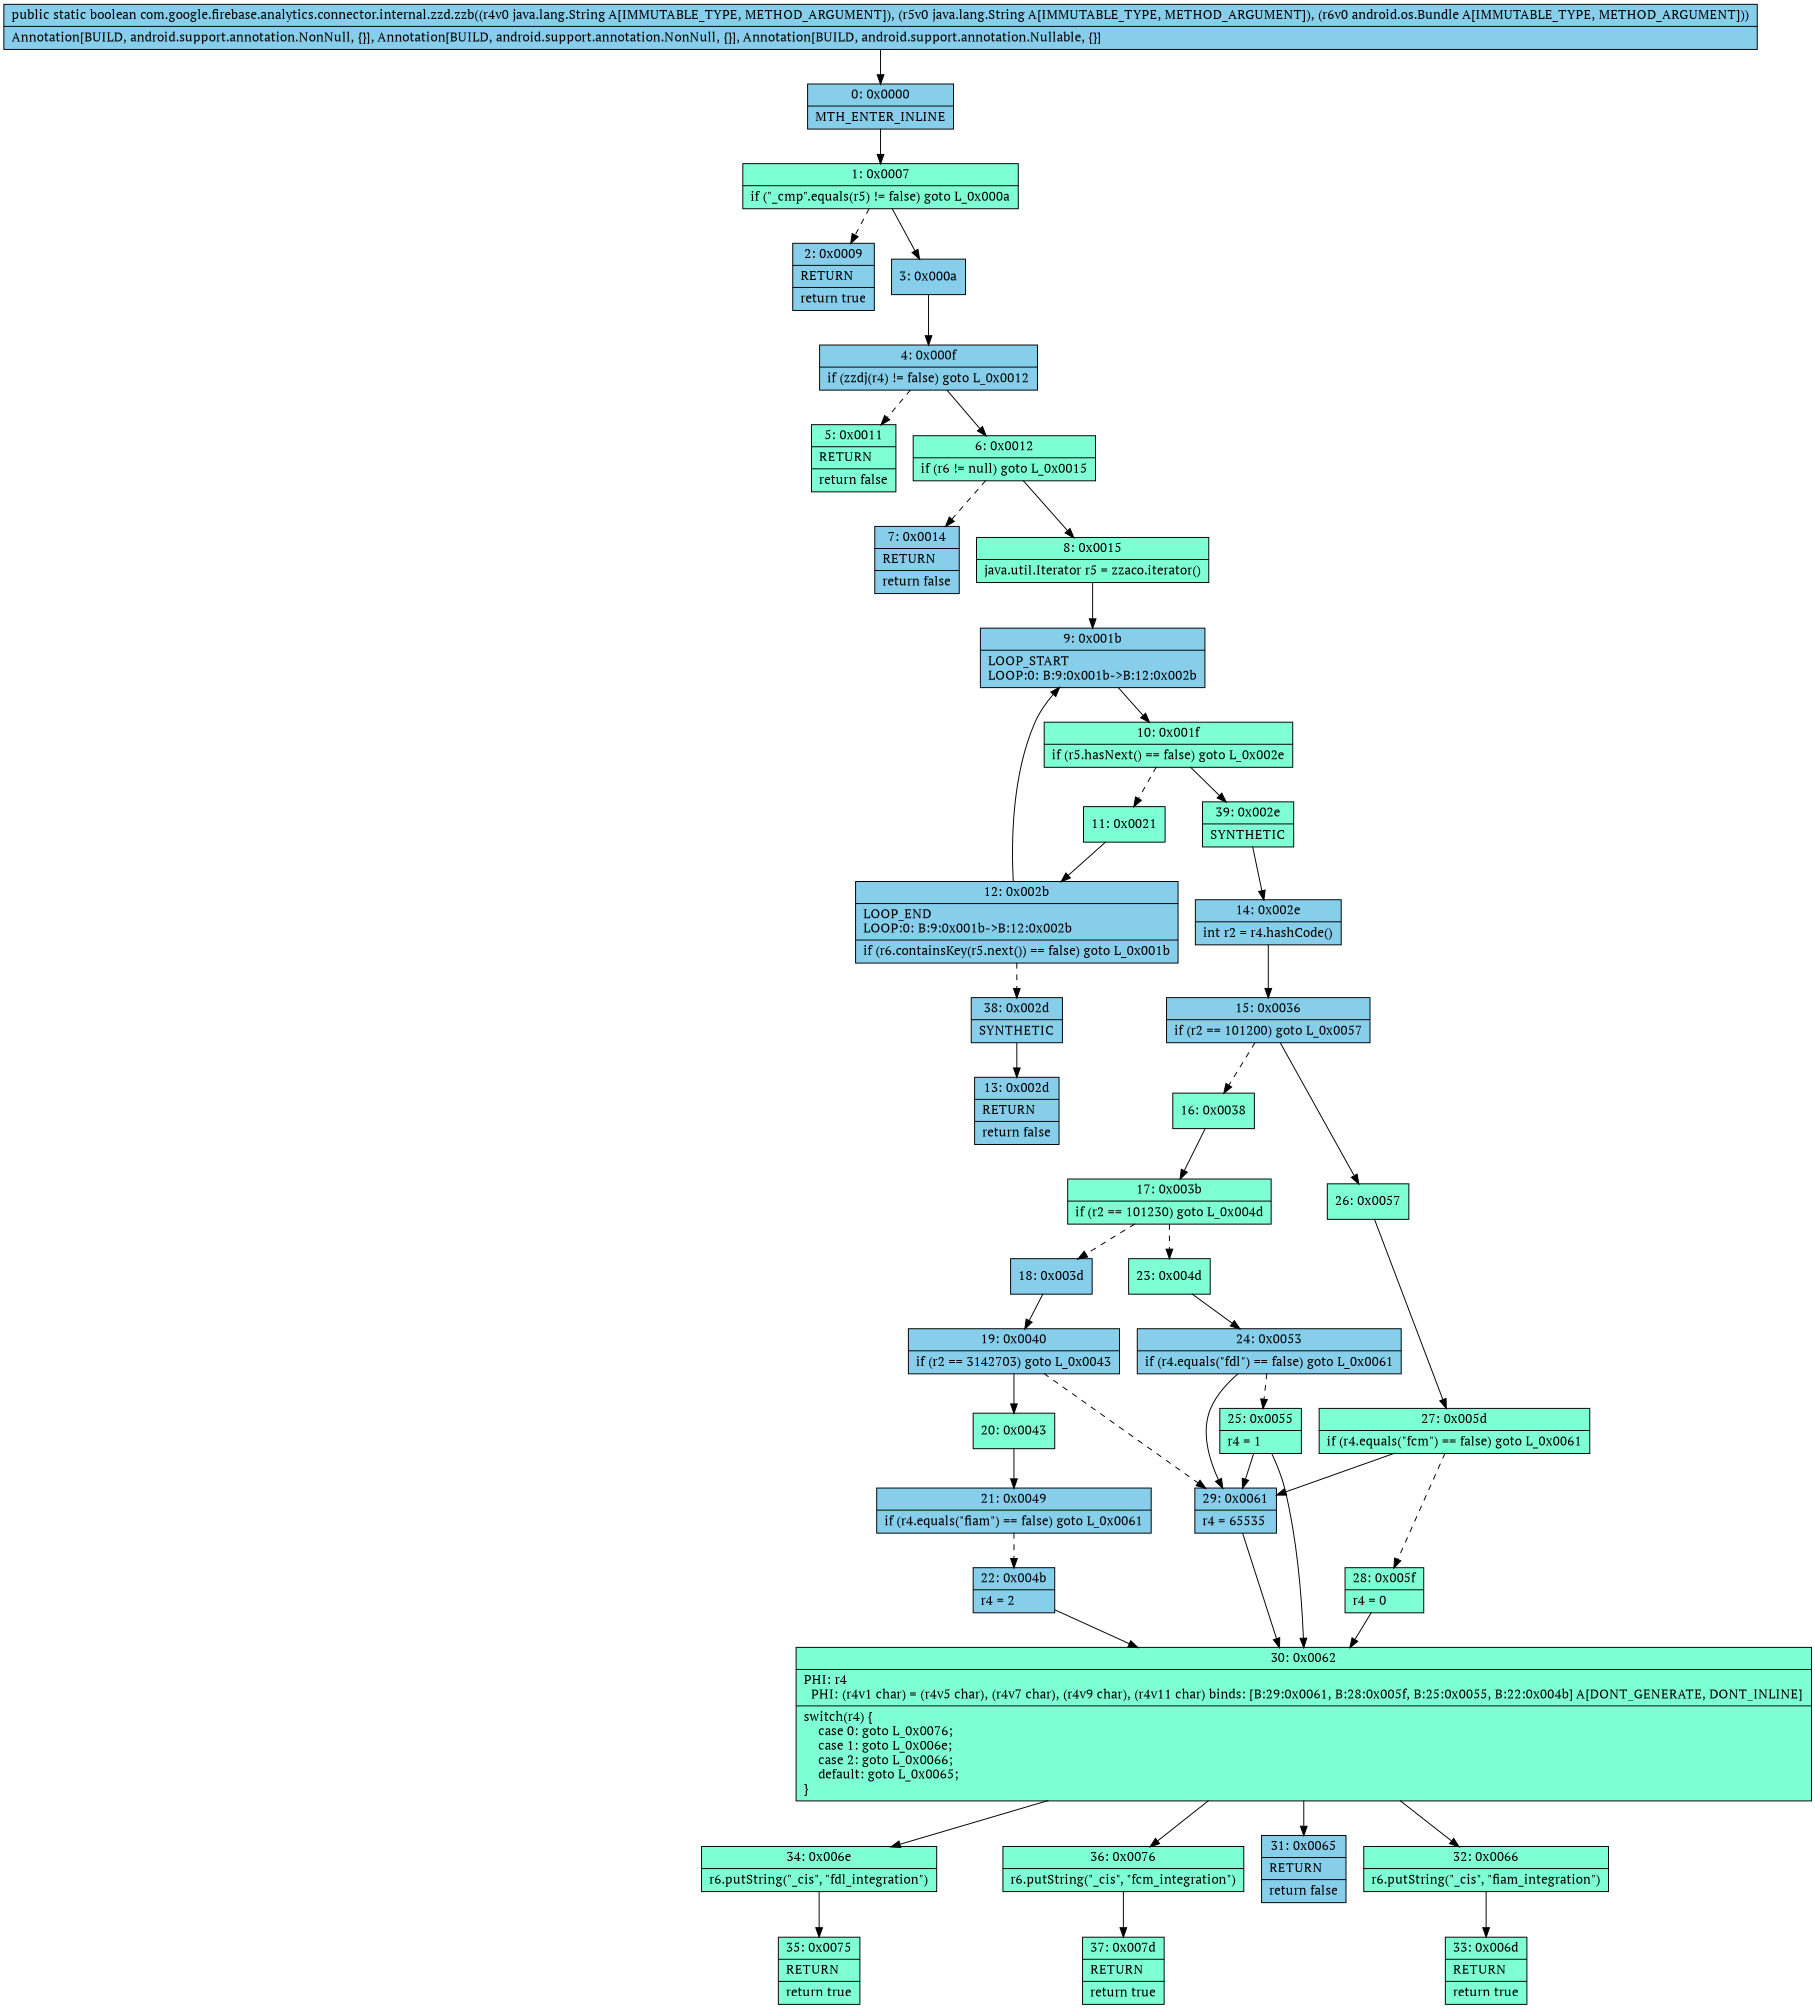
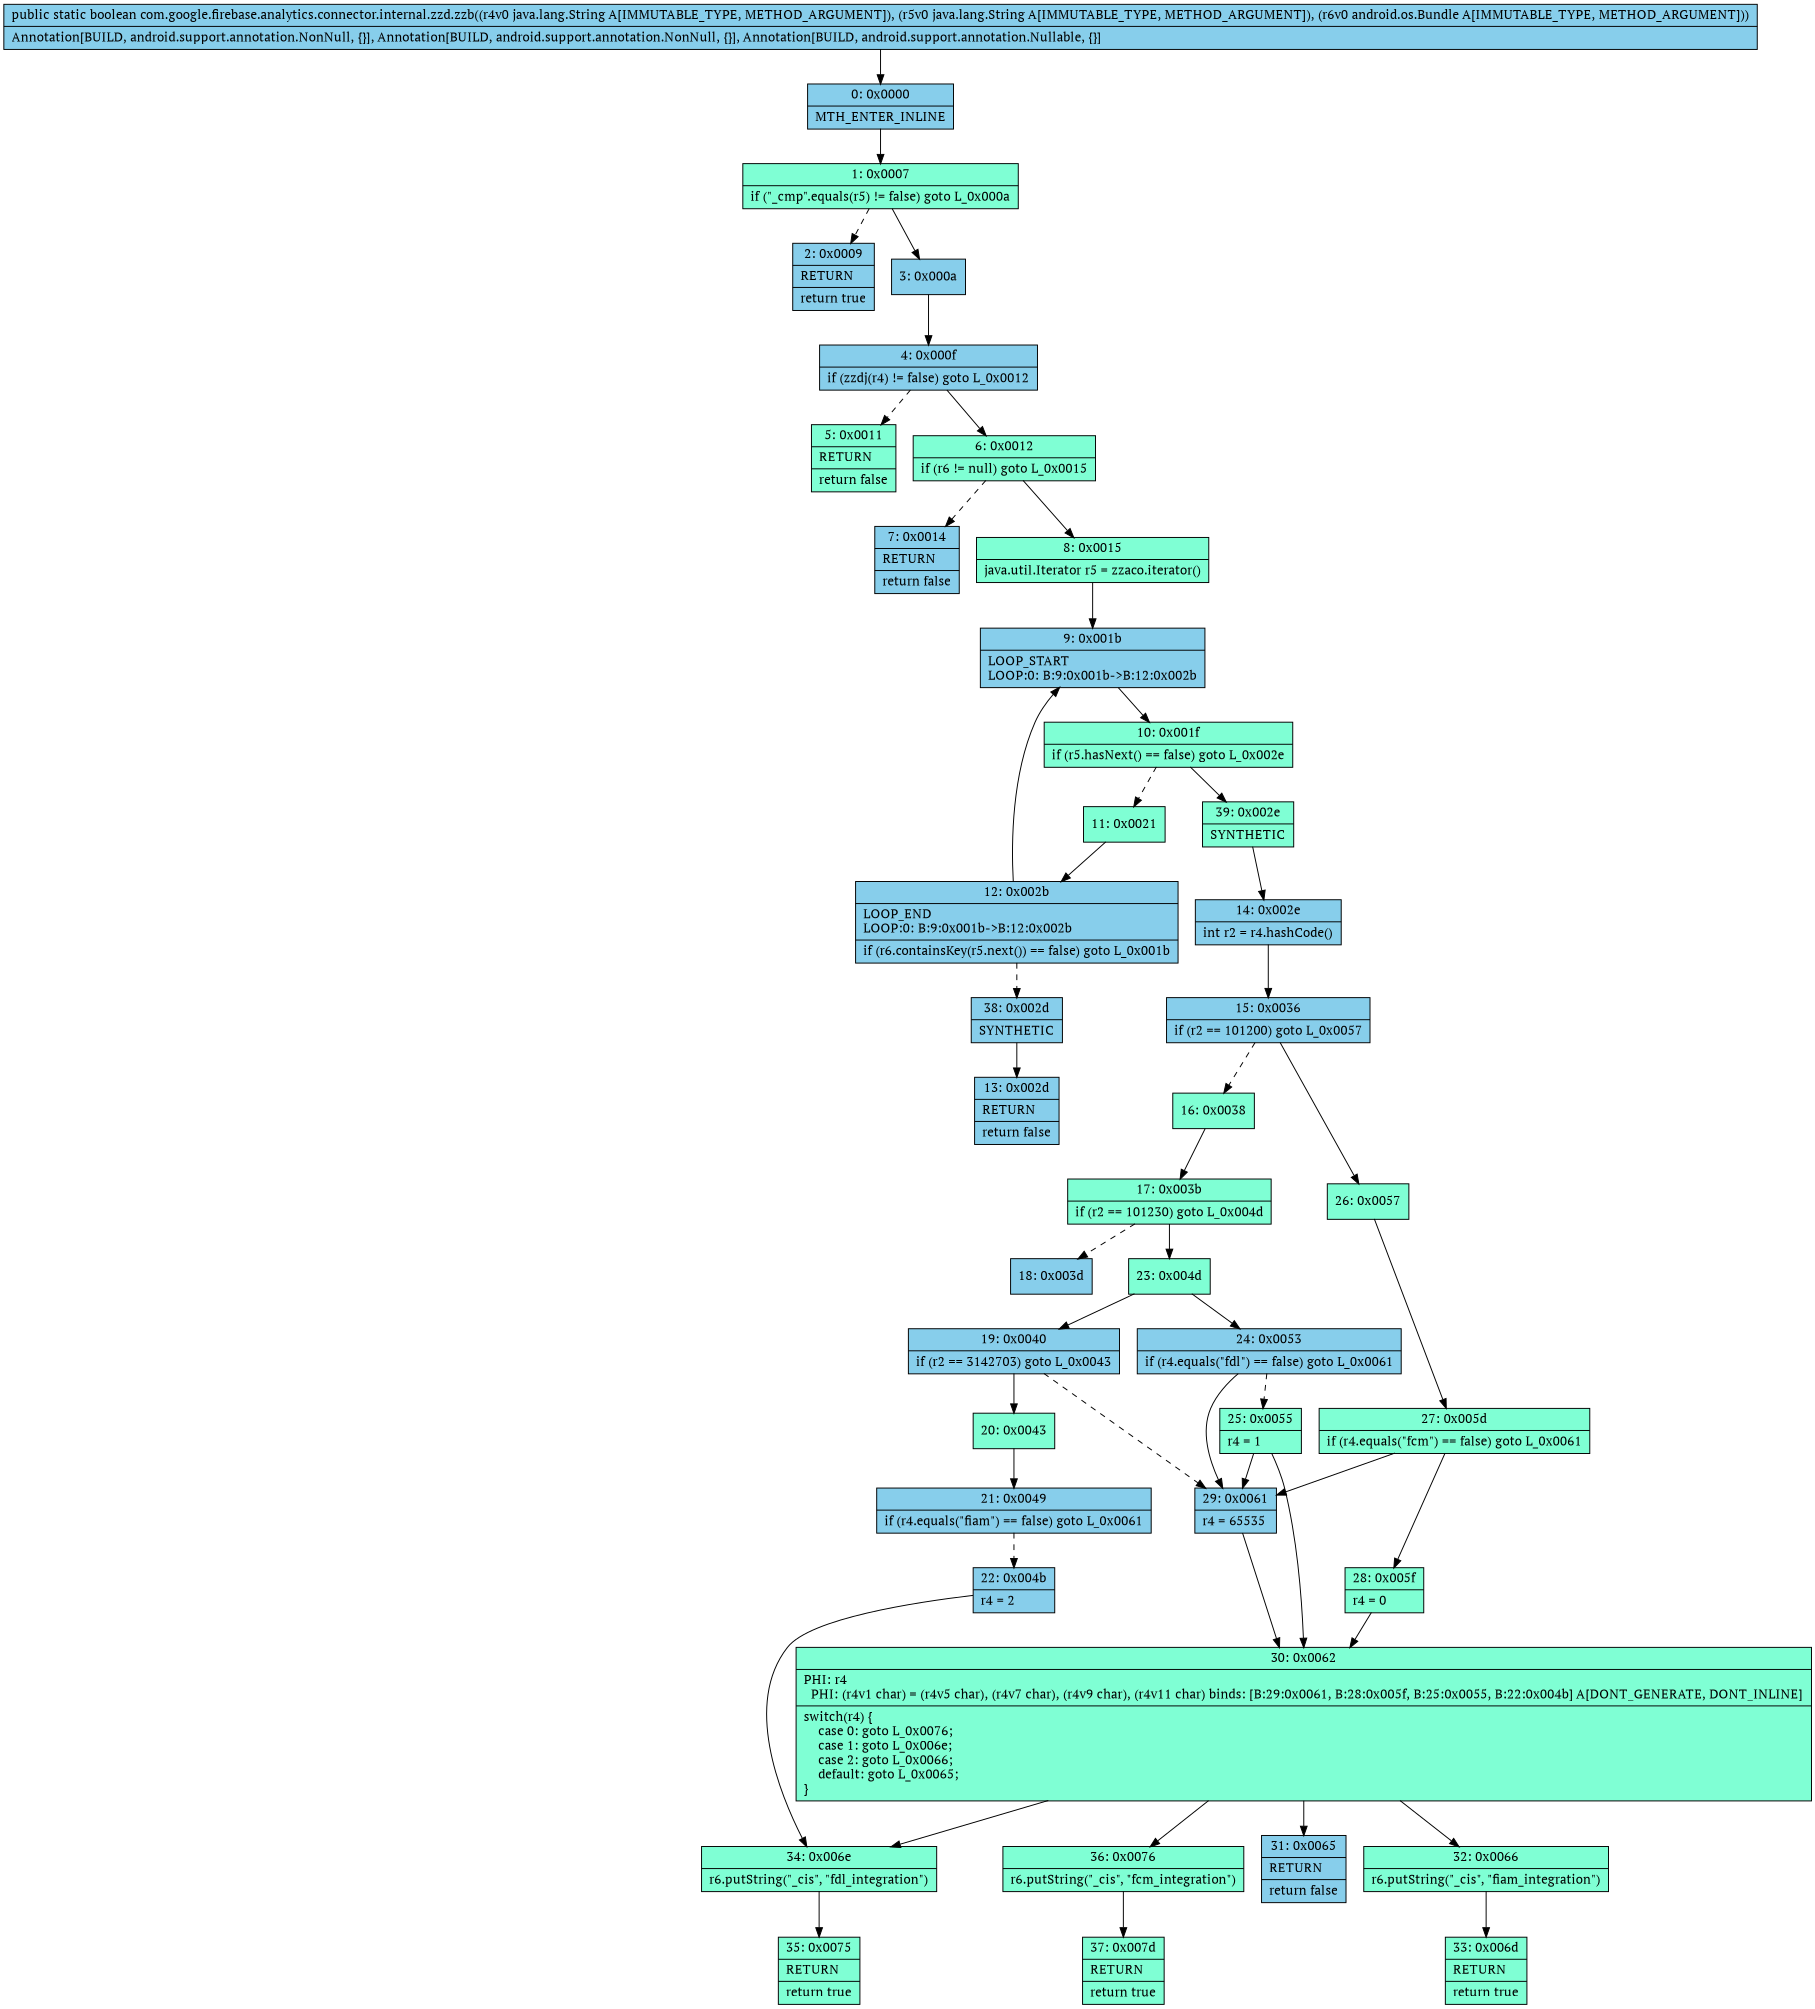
  digraph {
    fontname="PT Serif"
    node [fillcolor=aquamarine fontname="PT Serif" shape=record style=filled]
    edge [fontname="PT Serif"]
    n1 [fillcolor=skyblue label="{0\:\ 0x0000|MTH_ENTER_INLINE\l}"]
    n2 [label="{1\:\ 0x0007|if (\"_cmp\".equals(r5) != false) goto L_0x000a\l}"]
    n3 [fillcolor=skyblue label="{2\:\ 0x0009|RETURN\l|return true\l}"]
    n4 [fillcolor=skyblue label="{3\:\ 0x000a}"]
    n5 [fillcolor=skyblue label="{4\:\ 0x000f|if (zzdj(r4) != false) goto L_0x0012\l}"]
    n6 [label="{5\:\ 0x0011|RETURN\l|return false\l}"]
    n7 [label="{6\:\ 0x0012|if (r6 != null) goto L_0x0015\l}"]
    n8 [fillcolor=skyblue label="{7\:\ 0x0014|RETURN\l|return false\l}"]
    n9 [label="{8\:\ 0x0015|java.util.Iterator r5 = zzaco.iterator()\l}"]
    n10 [fillcolor=skyblue label="{9\:\ 0x001b|LOOP_START\lLOOP:0: B:9:0x001b\-\>B:12:0x002b\l}"]
    n11 [label="{10\:\ 0x001f|if (r5.hasNext() == false) goto L_0x002e\l}"]
    n12 [label="{11\:\ 0x0021}"]
    n13 [label="{39\:\ 0x002e|SYNTHETIC\l}"]
    n14 [fillcolor=skyblue label="{12\:\ 0x002b|LOOP_END\lLOOP:0: B:9:0x001b\-\>B:12:0x002b\l|if (r6.containsKey(r5.next()) == false) goto L_0x001b\l}"]
    n15 [fillcolor=skyblue label="{14\:\ 0x002e|int r2 = r4.hashCode()\l}"]
    n16 [fillcolor=skyblue label="{38\:\ 0x002d|SYNTHETIC\l}"]
    n17 [fillcolor=skyblue label="{13\:\ 0x002d|RETURN\l|return false\l}"]
    n18 [fillcolor=skyblue label="{15\:\ 0x0036|if (r2 == 101200) goto L_0x0057\l}"]
    n19 [label="{16\:\ 0x0038}"]
    n20 [label="{26\:\ 0x0057}"]
    n21 [label="{17\:\ 0x003b|if (r2 == 101230) goto L_0x004d\l}"]
    n22 [label="{27\:\ 0x005d|if (r4.equals(\"fcm\") == false) goto L_0x0061\l}"]
    n23 [fillcolor=skyblue label="{18\:\ 0x003d}"]
    n24 [label="{23\:\ 0x004d}"]
    n25 [fillcolor=skyblue label="{19\:\ 0x0040|if (r2 == 3142703) goto L_0x0043\l}"]
    n26 [fillcolor=skyblue label="{24\:\ 0x0053|if (r4.equals(\"fdl\") == false) goto L_0x0061\l}"]
    n27 [label="{20\:\ 0x0043}"]
    n28 [fillcolor=skyblue label="{29\:\ 0x0061|r4 = 65535\l}"]
    n29 [fillcolor=skyblue label="{21\:\ 0x0049|if (r4.equals(\"fiam\") == false) goto L_0x0061\l}"]
    n30 [label="{30\:\ 0x0062|PHI: r4 \l  PHI: (r4v1 char) = (r4v5 char), (r4v7 char), (r4v9 char), (r4v11 char) binds: [B:29:0x0061, B:28:0x005f, B:25:0x0055, B:22:0x004b] A[DONT_GENERATE, DONT_INLINE]\l|switch(r4) \{\l    case 0: goto L_0x0076;\l    case 1: goto L_0x006e;\l    case 2: goto L_0x0066;\l    default: goto L_0x0065;\l\}\l}"]
    n31 [fillcolor=skyblue label="{22\:\ 0x004b|r4 = 2\l}"]
    n32 [fillcolor=skyblue label="{31\:\ 0x0065|RETURN\l|return false\l}"]
    n33 [label="{32\:\ 0x0066|r6.putString(\"_cis\", \"fiam_integration\")\l}"]
    n34 [label="{34\:\ 0x006e|r6.putString(\"_cis\", \"fdl_integration\")\l}"]
    n35 [label="{36\:\ 0x0076|r6.putString(\"_cis\", \"fcm_integration\")\l}"]
    n36 [label="{25\:\ 0x0055|r4 = 1\l}"]
    n37 [label="{28\:\ 0x005f|r4 = 0\l}"]
    n38 [label="{33\:\ 0x006d|RETURN\l|return true\l}"]
    n39 [label="{35\:\ 0x0075|RETURN\l|return true\l}"]
    n40 [label="{37\:\ 0x007d|RETURN\l|return true\l}"]
    n41 [fillcolor=skyblue label="{public static boolean com.google.firebase.analytics.connector.internal.zzd.zzb((r4v0 java.lang.String A[IMMUTABLE_TYPE, METHOD_ARGUMENT]), (r5v0 java.lang.String A[IMMUTABLE_TYPE, METHOD_ARGUMENT]), (r6v0 android.os.Bundle A[IMMUTABLE_TYPE, METHOD_ARGUMENT]))  | Annotation[BUILD, android.support.annotation.NonNull, \{\}], Annotation[BUILD, android.support.annotation.NonNull, \{\}], Annotation[BUILD, android.support.annotation.Nullable, \{\}]\l}"]
    n1 -> n2
    n2 -> n3 [style=dashed]
    n2 -> n4
    n4 -> n5
    n5 -> n6 [style=dashed]
    n5 -> n7
    n7 -> n8 [style=dashed]
    n7 -> n9
    n9 -> n10
    n10 -> n11
    n11 -> n12 [style=dashed]
    n11 -> n13
    n12 -> n14
    n13 -> n15
    n14 -> n10
    n14 -> n16 [style=dashed]
    n15 -> n18
    n16 -> n17
    n18 -> n19 [style=dashed]
    n18 -> n20
    n19 -> n21
    n20 -> n22
    n21 -> n23 [style=dashed]
-   n21 -> n24 [style=dashed]
+   n21 -> n24
    n22 -> n28
-   n22 -> n37 [style=dashed]
-   n23 -> n25
+   n22 -> n37 [style=solid]
+   n24 -> n25
    n24 -> n26
    n25 -> n27
    n25 -> n28 [style=dashed]
    n26 -> n28
    n26 -> n36 [style=dashed]
    n27 -> n29
    n28 -> n30
    n29 -> n31 [style=dashed]
    n30 -> n32
    n30 -> n33
    n30 -> n34
    n30 -> n35
-   n31 -> n30
+   n31 -> n34
    n33 -> n38
    n34 -> n39
    n35 -> n40
    n36 -> n28
    n36 -> n30
    n37 -> n30
    n41 -> n1
  }
